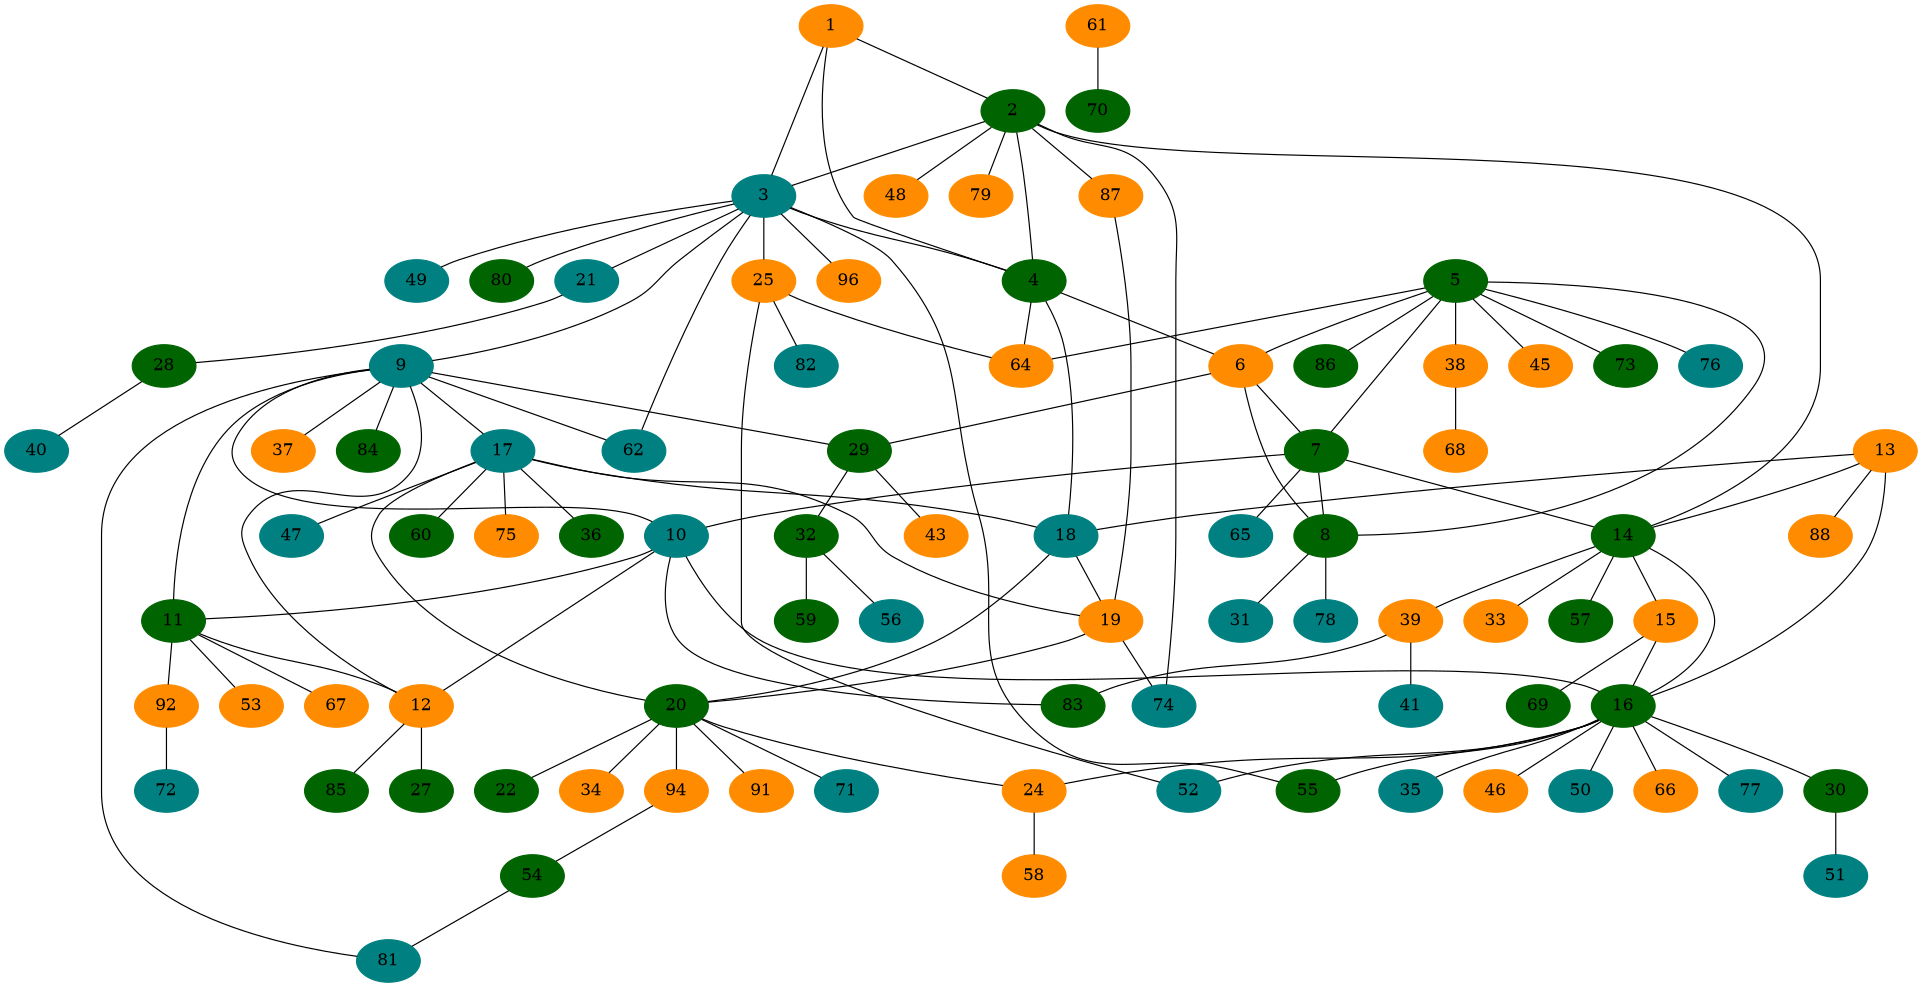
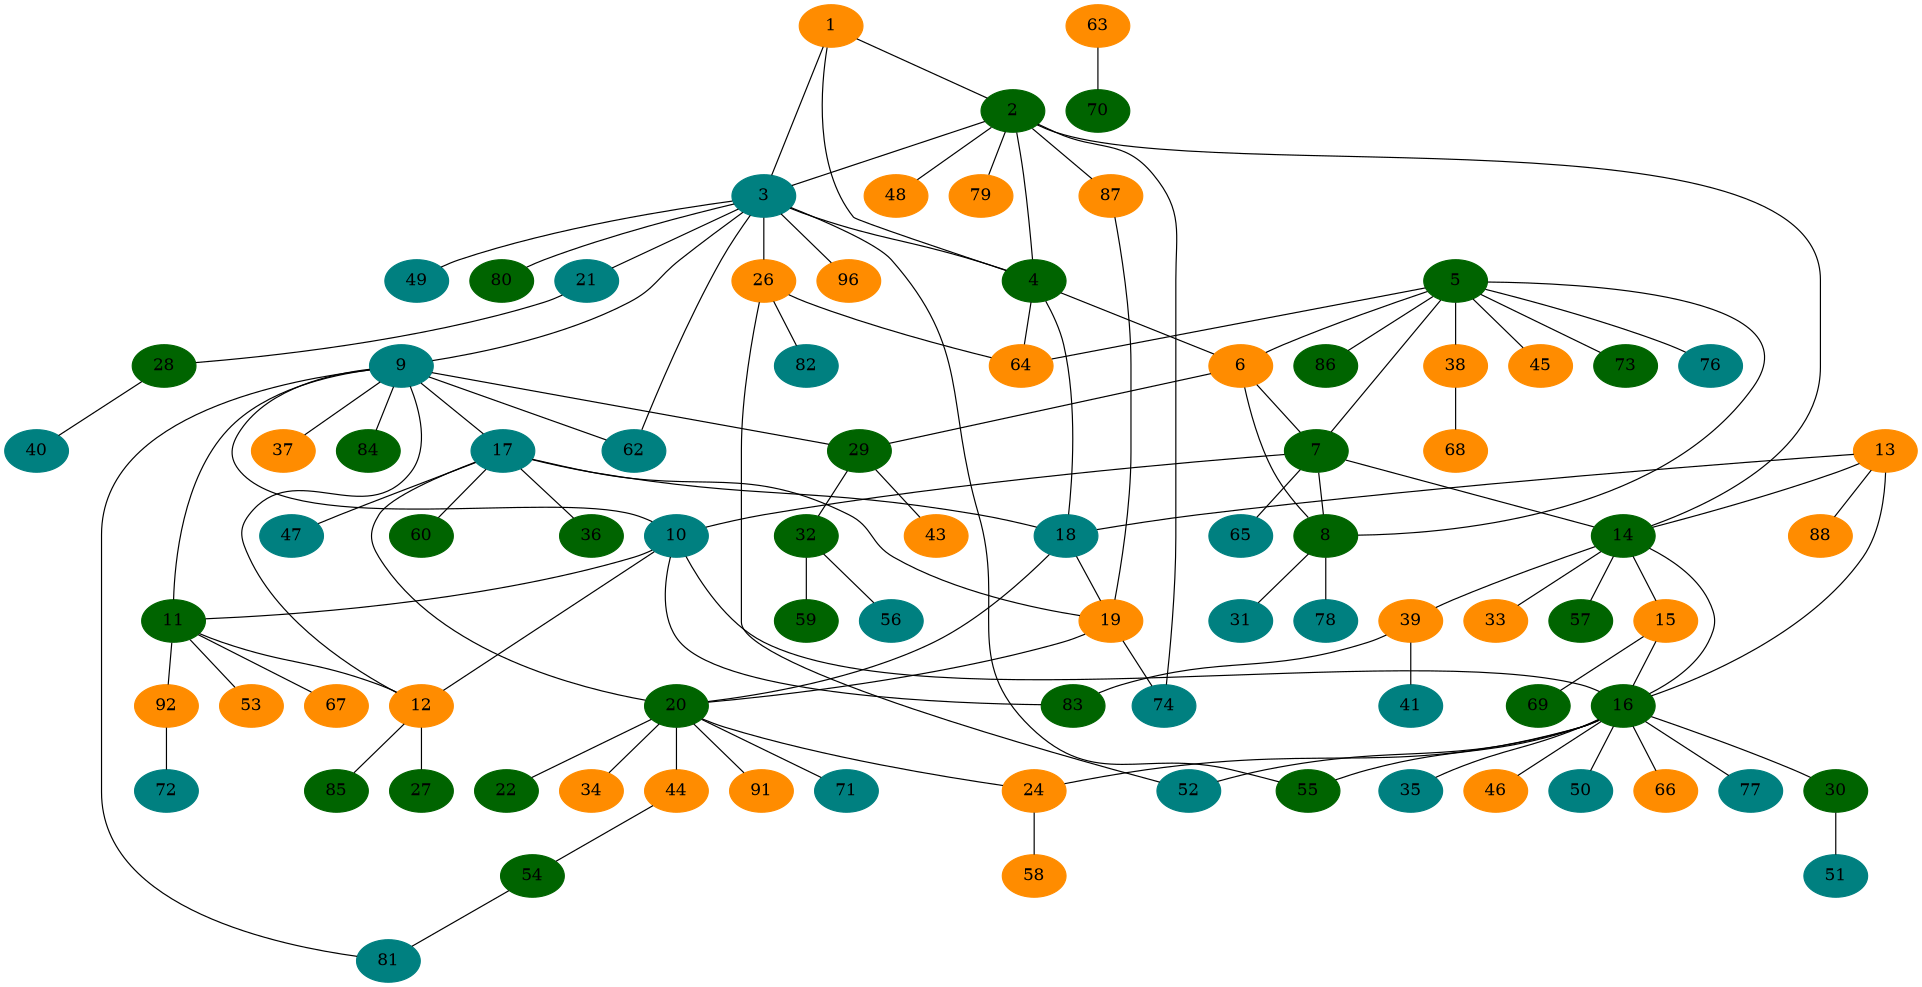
  graph {
    fontname="DejaVu Serif"
    node [color=darkorange fontname="DejaVu Serif" style=filled]
    edge [fontname="DejaVu Serif"]
    2 [color=darkgreen]
    1
    3 [color=teal]
    4 [color=darkgreen]
    14 [color=darkgreen]
    48
    74 [color=teal]
    79
    87
    9 [color=teal]
    21 [color=teal]
-   25
+   25 [label=26]
    n13 [label=96]
    49 [color=teal]
    55 [color=darkgreen]
    62 [color=teal]
    80 [color=darkgreen]
    6
    18 [color=teal]
    64
    16 [color=darkgreen]
    15
    33
    39
    57 [color=darkgreen]
    19
    29 [color=darkgreen]
    10 [color=teal]
    11 [color=darkgreen]
    12
    17 [color=teal]
    37
    81 [color=teal]
    84 [color=darkgreen]
    28 [color=darkgreen]
    52 [color=teal]
    82 [color=teal]
    7 [color=darkgreen]
    8 [color=darkgreen]
    20 [color=darkgreen]
    5 [color=darkgreen]
    38
    45
    73 [color=darkgreen]
    76 [color=teal]
    86 [color=darkgreen]
    65 [color=teal]
    31 [color=teal]
    78 [color=teal]
    68
    32 [color=darkgreen]
    43
    83 [color=darkgreen]
    n54 [label=92]
    53
    67
    27 [color=darkgreen]
    85 [color=darkgreen]
    36 [color=darkgreen]
    47 [color=teal]
    60 [color=darkgreen]
-   75
    24
    30 [color=darkgreen]
    35 [color=teal]
    46
    50 [color=teal]
    66
    77 [color=teal]
    72 [color=teal]
    13
    88
    69 [color=darkgreen]
    41 [color=teal]
    58
    51 [color=teal]
    22 [color=darkgreen]
    34
-   44 [label=94]
+   44
    n80 [label=91]
    71 [color=teal]
    54 [color=darkgreen]
    40 [color=teal]
    70 [color=darkgreen]
-   63 [label=61]
+   63
    56 [color=teal]
    59 [color=darkgreen]
    2 -- 3
    2 -- 4
    2 -- 14
    2 -- 48
    2 -- 74
    2 -- 79
    2 -- 87
    1 -- 2
    1 -- 3
    1 -- 4
    3 -- 4
    3 -- 9
    3 -- 21
    3 -- 25
    3 -- n13
    3 -- 49
    3 -- 55
    3 -- 62
    3 -- 80
    4 -- 6
    4 -- 18
    4 -- 64
    14 -- 16
    14 -- 15
    14 -- 33
    14 -- 39
    14 -- 57
    87 -- 19
    9 -- 62
    9 -- 29
    9 -- 10
    9 -- 11
    9 -- 12
    9 -- 17
    9 -- 37
    9 -- 81
    9 -- 84
    21 -- 28
    25 -- 64
    25 -- 52
    25 -- 82
    6 -- 29
    6 -- 7
    6 -- 8
    18 -- 19
    18 -- 20
    16 -- 55
    16 -- 52
    16 -- 24
    16 -- 30
    16 -- 35
    16 -- 46
    16 -- 50
    16 -- 66
    16 -- 77
    15 -- 16
    15 -- 69
    39 -- 83
    39 -- 41
    19 -- 74
    19 -- 20
    29 -- 32
    29 -- 43
    10 -- 16
    10 -- 11
    10 -- 12
    10 -- 83
    11 -- 12
    11 -- n54
    11 -- 53
    11 -- 67
    12 -- 27
    12 -- 85
    17 -- 18
    17 -- 19
    17 -- 20
    17 -- 36
    17 -- 47
    17 -- 60
-   17 -- 75
    28 -- 40
    7 -- 14
    7 -- 10
    7 -- 8
    7 -- 65
    8 -- 31
    8 -- 78
    20 -- 24
    20 -- 22
    20 -- 34
    20 -- 44
    20 -- n80
    20 -- 71
    5 -- 6
    5 -- 64
    5 -- 7
    5 -- 8
    5 -- 38
    5 -- 45
    5 -- 73
    5 -- 76
    5 -- 86
    38 -- 68
    32 -- 56
    32 -- 59
    n54 -- 72
    24 -- 58
    30 -- 51
    13 -- 14
    13 -- 18
    13 -- 16
    13 -- 88
    44 -- 54
    54 -- 81
    63 -- 70
  }
